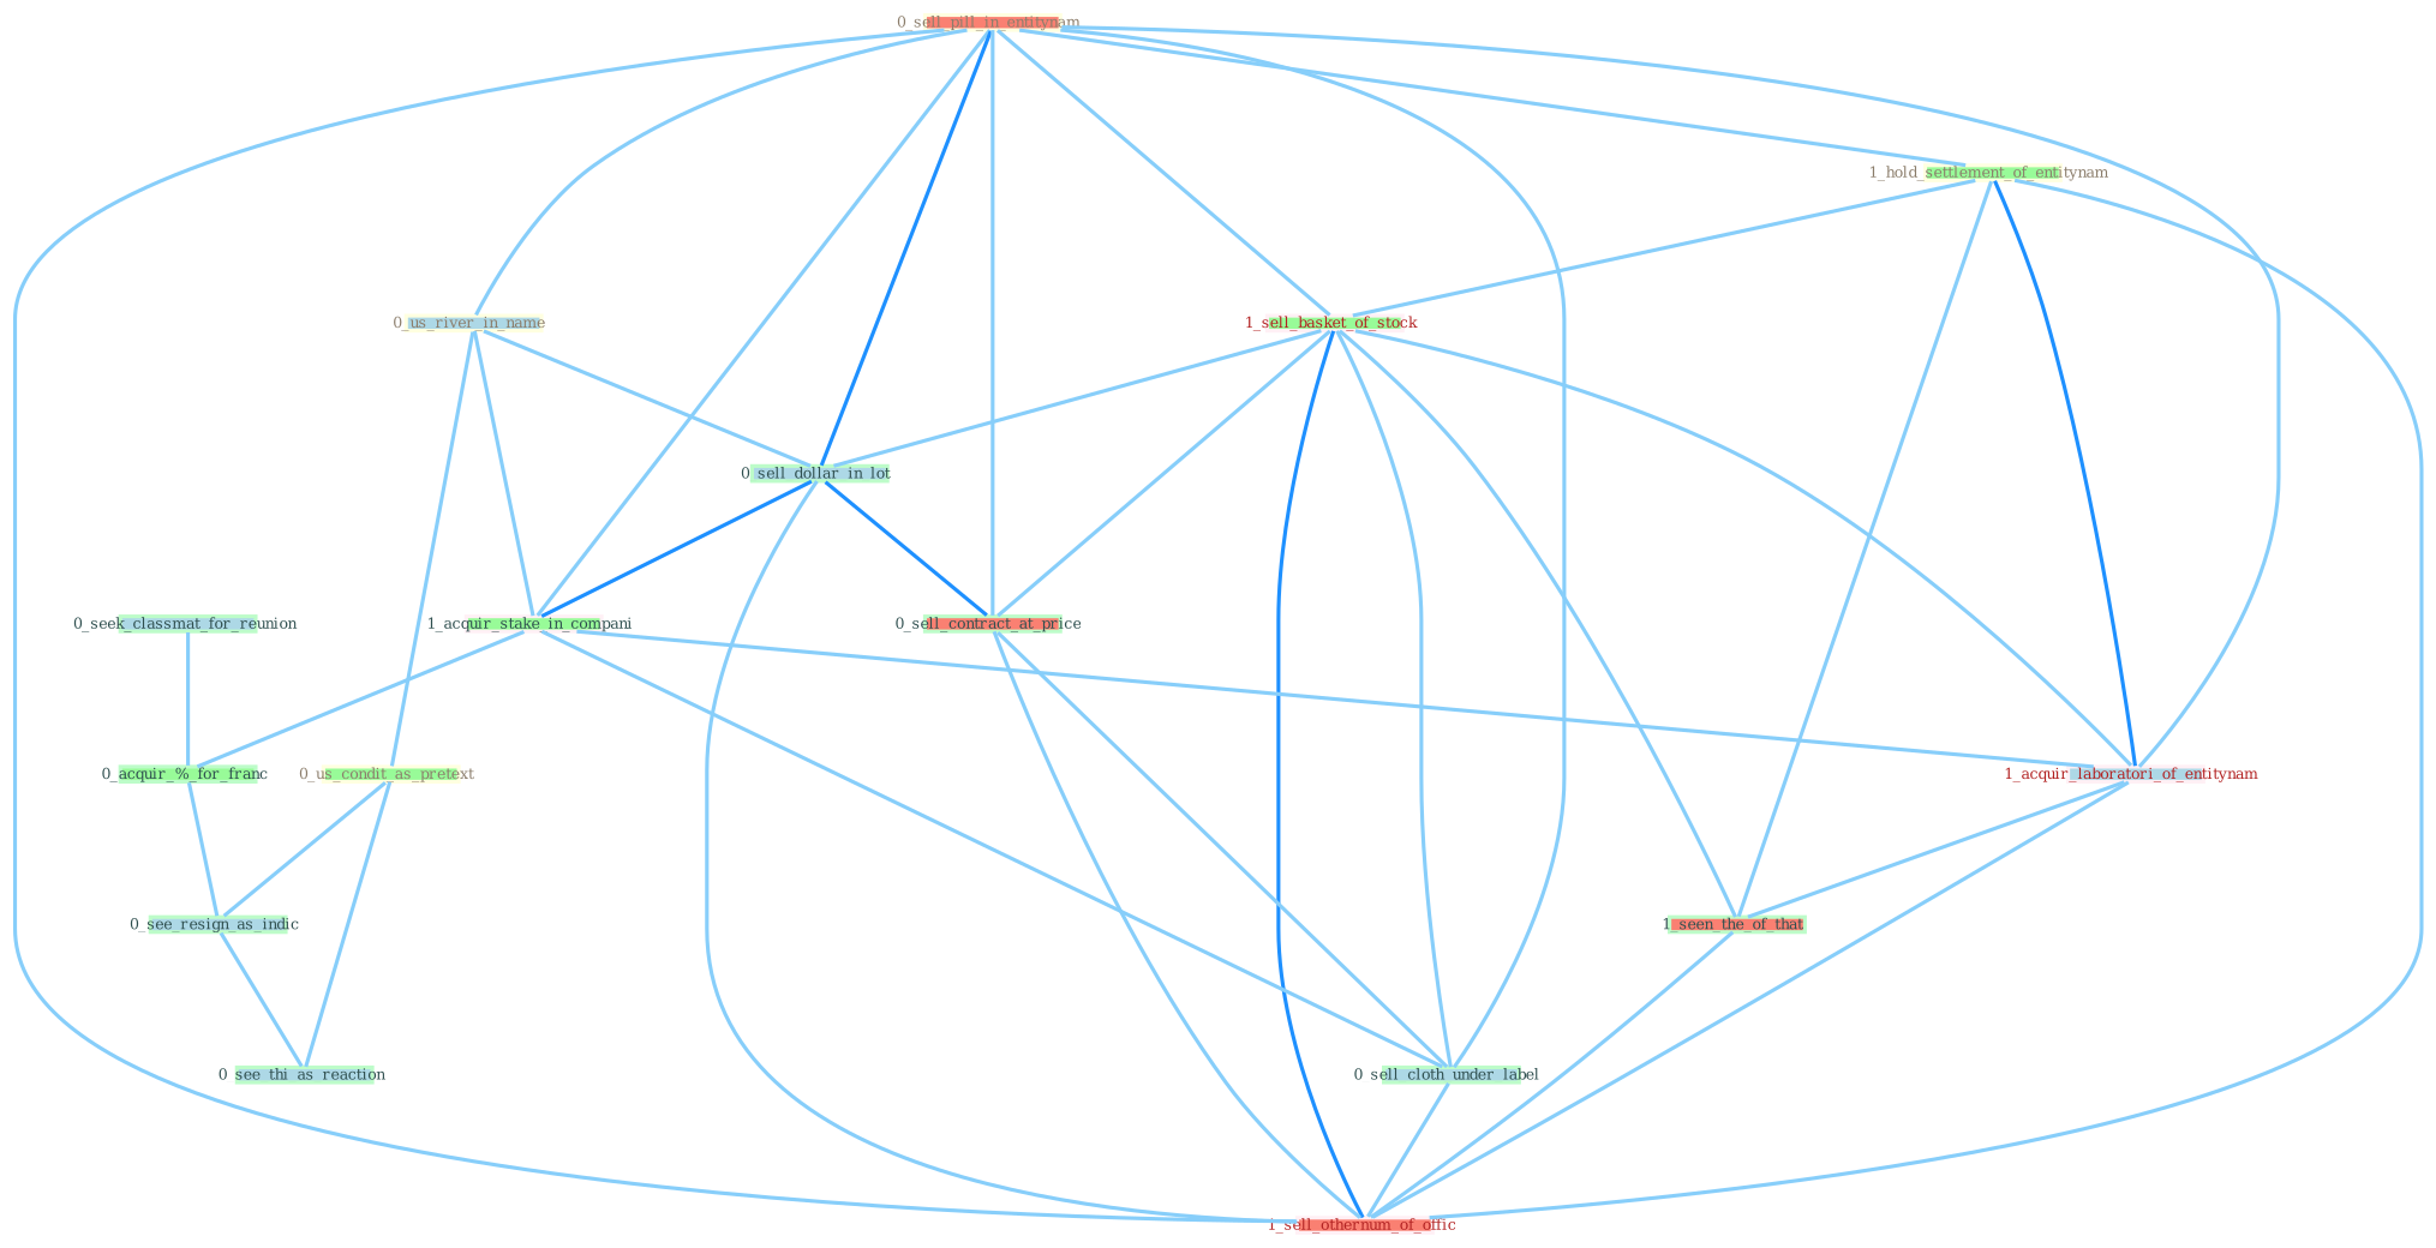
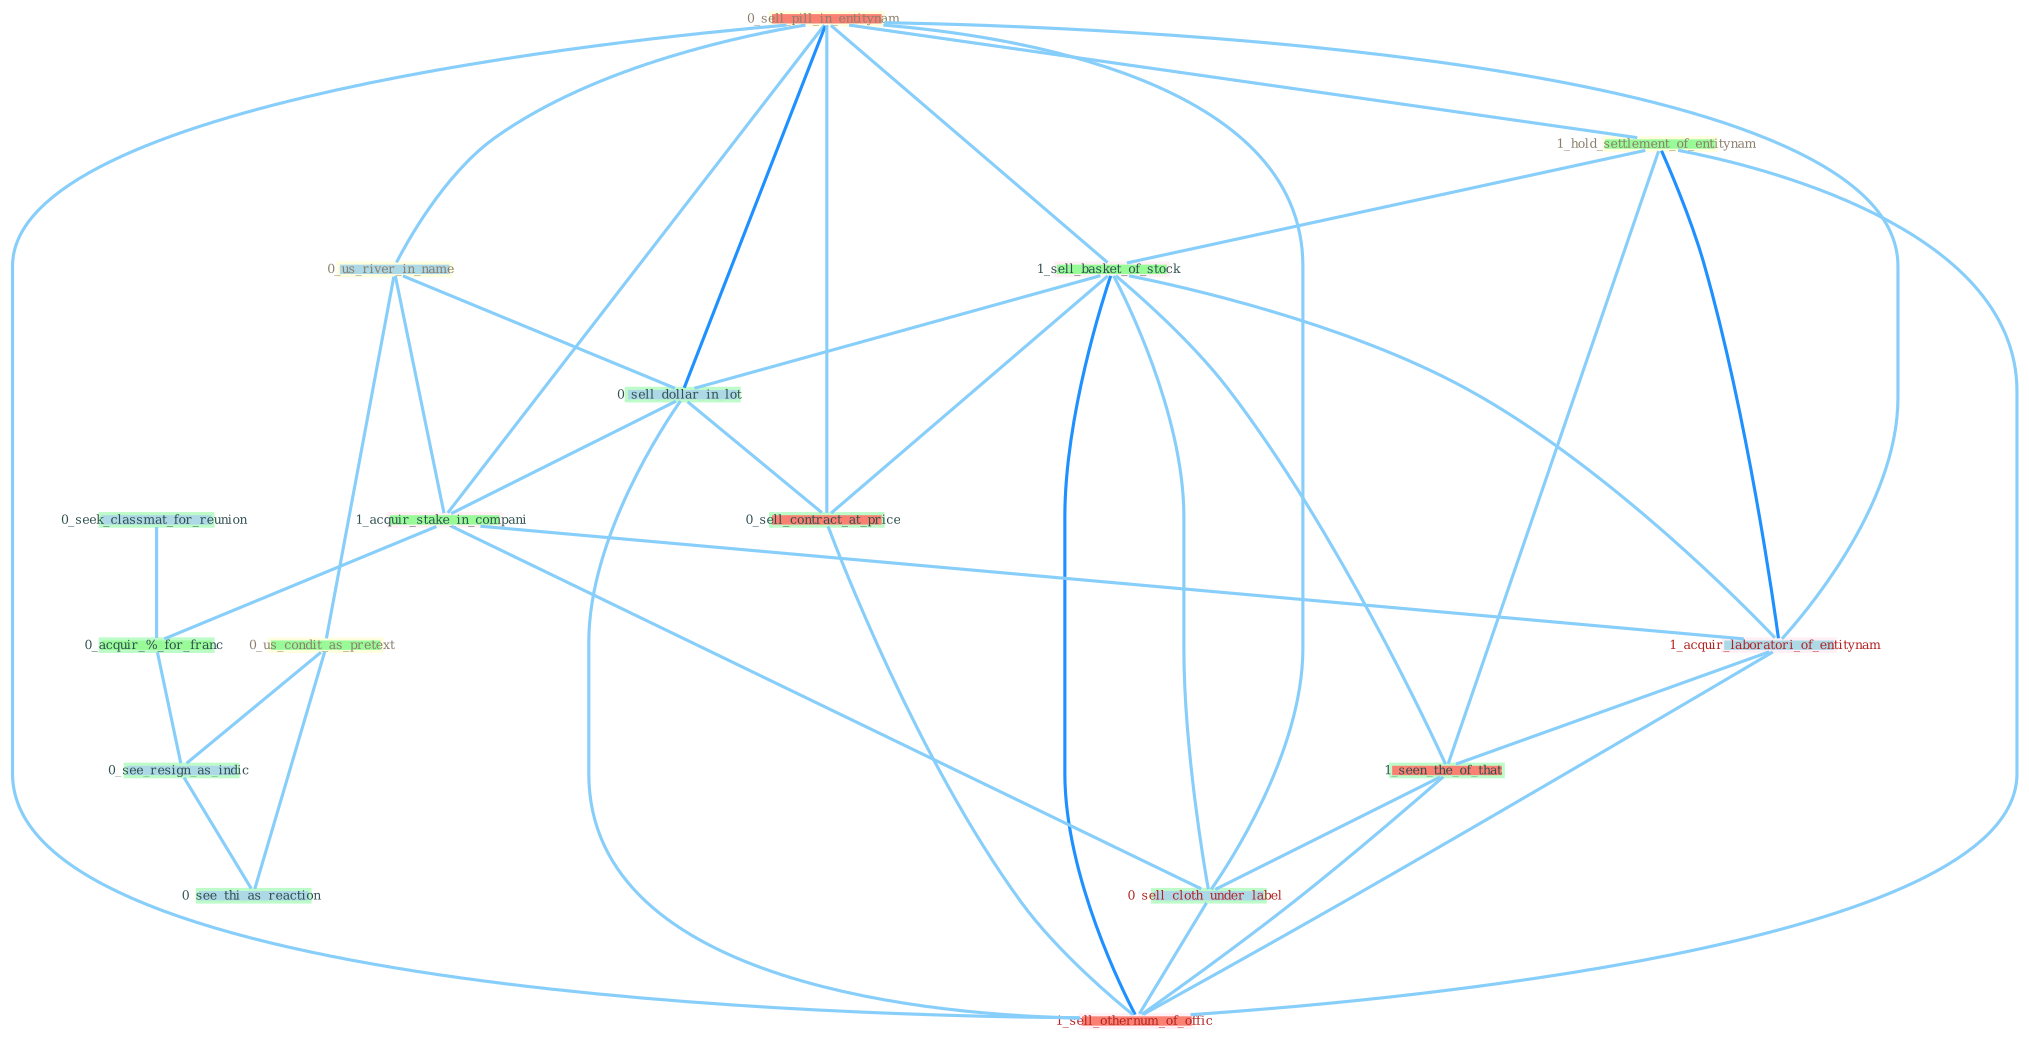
  graph {
    node [color="#BDFCC9" fillcolor=lightblue fixedsize=true fontcolor="#2f4f4f" fontsize=4 shape=polygon style=filled]
    edge [color="#87cefa" w=1]
    "0_sell_pill_in_entitynam " [color="#ffffe0" fillcolor=salmon fontcolor="#8b7d6b" height=.06 width=.5]
    "0_us_river_in_name " [color="#ffffe0" fontcolor="#8b7d6b" height=.06 width=.5]
    "1_hold_settlement_of_entitynam " [color="#ffffe0" fillcolor=palegreen fontcolor="#8b7d6b" height=.06 width=.5]
    "0_us_condit_as_pretext " [color="#ffffe0" fillcolor=palegreen fontcolor="#8b7d6b" height=.06 width=.5]
-   "1_sell_basket_of_stock " [color="#fff0f5" fillcolor=palegreen fontcolor="#b22222" height=.06 width=.5]
+   "1_sell_basket_of_stock " [color="#fff0f5" fillcolor=palegreen height=.06 width=.5]
    "1_acquir_stake_in_compani " [color="#fff0f5" fillcolor=palegreen height=.06 width=.5]
    "1_acquir_laboratori_of_entitynam " [color="#fff0f5" fontcolor="#b22222" height=.06 width=.5]
    "1_sell_othernum_of_offic " [color="#fff0f5" fillcolor=salmon fontcolor="#b22222" height=.06 width=.5]
    "0_sell_dollar_in_lot " [height=.06 width=.5]
    "0_sell_contract_at_price " [fillcolor=salmon height=.06 width=.5]
-   "0_sell_cloth_under_label " [height=.06 width=.5]
+   "0_sell_cloth_under_label " [fontcolor="#b22222" height=.06 width=.5]
    "1_seen_the_of_that " [fillcolor=salmon height=.06 width=.5]
    "0_see_resign_as_indic " [height=.06 width=.5]
    "0_see_thi_as_reaction " [height=.06 width=.5]
    "0_acquir_%_for_franc " [fillcolor=palegreen height=.06 width=.5]
    "0_seek_classmat_for_reunion " [height=.06 width=.5]
    subgraph sub_1 {
      "0_sell_pill_in_entitynam "
      "0_us_river_in_name "
      "1_hold_settlement_of_entitynam "
      "0_us_condit_as_pretext "
    }
    subgraph sub_2 {
      "1_sell_basket_of_stock "
      "1_acquir_stake_in_compani "
      "1_acquir_laboratori_of_entitynam "
      "1_sell_othernum_of_offic "
    }
    "0_sell_pill_in_entitynam " -- "0_us_river_in_name "
    "0_sell_pill_in_entitynam " -- "1_hold_settlement_of_entitynam "
    "0_sell_pill_in_entitynam " -- "1_sell_basket_of_stock "
    "0_sell_pill_in_entitynam " -- "1_acquir_stake_in_compani "
    "0_sell_pill_in_entitynam " -- "1_acquir_laboratori_of_entitynam "
    "0_sell_pill_in_entitynam " -- "1_sell_othernum_of_offic "
    "0_sell_pill_in_entitynam " -- "0_sell_dollar_in_lot " [color="#1e90ff" w=2]
    "0_sell_pill_in_entitynam " -- "0_sell_contract_at_price "
    "0_sell_pill_in_entitynam " -- "0_sell_cloth_under_label "
    "0_us_river_in_name " -- "0_us_condit_as_pretext "
    "0_us_river_in_name " -- "1_acquir_stake_in_compani "
    "0_us_river_in_name " -- "0_sell_dollar_in_lot "
    "1_hold_settlement_of_entitynam " -- "1_sell_basket_of_stock "
    "1_hold_settlement_of_entitynam " -- "1_acquir_laboratori_of_entitynam " [color="#1e90ff" w=2]
    "1_hold_settlement_of_entitynam " -- "1_sell_othernum_of_offic "
    "1_hold_settlement_of_entitynam " -- "1_seen_the_of_that "
    "0_us_condit_as_pretext " -- "0_see_resign_as_indic "
    "0_us_condit_as_pretext " -- "0_see_thi_as_reaction "
    "1_sell_basket_of_stock " -- "1_acquir_laboratori_of_entitynam "
    "1_sell_basket_of_stock " -- "1_sell_othernum_of_offic " [color="#1e90ff" w=2]
    "1_sell_basket_of_stock " -- "0_sell_dollar_in_lot "
    "1_sell_basket_of_stock " -- "0_sell_contract_at_price "
    "1_sell_basket_of_stock " -- "0_sell_cloth_under_label "
    "1_sell_basket_of_stock " -- "1_seen_the_of_that "
    "1_acquir_stake_in_compani " -- "1_acquir_laboratori_of_entitynam "
    "1_acquir_stake_in_compani " -- "0_sell_cloth_under_label "
    "1_acquir_stake_in_compani " -- "0_acquir_%_for_franc "
    "1_acquir_laboratori_of_entitynam " -- "1_sell_othernum_of_offic "
    "1_acquir_laboratori_of_entitynam " -- "1_seen_the_of_that "
-   "0_sell_dollar_in_lot " -- "1_acquir_stake_in_compani " [color="#1e90ff"]
+   "0_sell_dollar_in_lot " -- "1_acquir_stake_in_compani "
    "0_sell_dollar_in_lot " -- "1_sell_othernum_of_offic "
-   "0_sell_dollar_in_lot " -- "0_sell_contract_at_price " [color="#1e90ff"]
+   "0_sell_dollar_in_lot " -- "0_sell_contract_at_price "
    "0_sell_contract_at_price " -- "1_sell_othernum_of_offic "
-   "0_sell_contract_at_price " -- "0_sell_cloth_under_label "
+   "1_seen_the_of_that " -- "0_sell_cloth_under_label "
    "0_sell_cloth_under_label " -- "1_sell_othernum_of_offic "
    "1_seen_the_of_that " -- "1_sell_othernum_of_offic "
    "0_see_resign_as_indic " -- "0_see_thi_as_reaction " [w=2]
    "0_acquir_%_for_franc " -- "0_see_resign_as_indic "
    "0_seek_classmat_for_reunion " -- "0_acquir_%_for_franc "
  }
